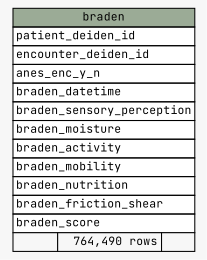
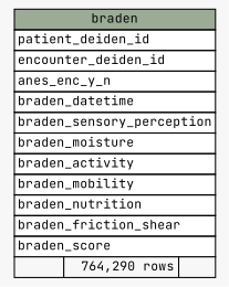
  digraph {
    bgcolor="#f7f7f7"
    fontname="JetBrains Mono"
    fontsize=11
    nodesep=0.18
    rankdir=RL
    ranksep=0.46
-   n1 [fontname="JetBrains Mono" fontsize=11 label=<     <TABLE BORDER="0" CELLBORDER="1" CELLSPACING="0" BGCOLOR="#ffffff">       <TR><TD COLSPAN="3" BGCOLOR="#9bab96" ALIGN="CENTER">braden</TD></TR>       <TR><TD PORT="patient_deiden_id" COLSPAN="3" ALIGN="LEFT">patient_deiden_id</TD></TR>       <TR><TD PORT="encounter_deiden_id" COLSPAN="3" ALIGN="LEFT">encounter_deiden_id</TD></TR>       <TR><TD PORT="anes_enc_y_n" COLSPAN="3" ALIGN="LEFT">anes_enc_y_n</TD></TR>       <TR><TD PORT="braden_datetime" COLSPAN="3" ALIGN="LEFT">braden_datetime</TD></TR>       <TR><TD PORT="braden_sensory_perception" COLSPAN="3" ALIGN="LEFT">braden_sensory_perception</TD></TR>       <TR><TD PORT="braden_moisture" COLSPAN="3" ALIGN="LEFT">braden_moisture</TD></TR>       <TR><TD PORT="braden_activity" COLSPAN="3" ALIGN="LEFT">braden_activity</TD></TR>       <TR><TD PORT="braden_mobility" COLSPAN="3" ALIGN="LEFT">braden_mobility</TD></TR>       <TR><TD PORT="braden_nutrition" COLSPAN="3" ALIGN="LEFT">braden_nutrition</TD></TR>       <TR><TD PORT="braden_friction_shear" COLSPAN="3" ALIGN="LEFT">braden_friction_shear</TD></TR>       <TR><TD PORT="braden_score" COLSPAN="3" ALIGN="LEFT">braden_score</TD></TR>       <TR><TD ALIGN="LEFT" BGCOLOR="#f7f7f7">  </TD><TD ALIGN="RIGHT" BGCOLOR="#f7f7f7">764,490 rows</TD><TD ALIGN="RIGHT" BGCOLOR="#f7f7f7">  </TD></TR>     </TABLE>> shape=plaintext]
+   n1 [fontname="JetBrains Mono" fontsize=11 label=<     <TABLE BORDER="0" CELLBORDER="1" CELLSPACING="0" BGCOLOR="#ffffff">       <TR><TD COLSPAN="3" BGCOLOR="#9bab96" ALIGN="CENTER">braden</TD></TR>       <TR><TD PORT="patient_deiden_id" COLSPAN="3" ALIGN="LEFT">patient_deiden_id</TD></TR>       <TR><TD PORT="encounter_deiden_id" COLSPAN="3" ALIGN="LEFT">encounter_deiden_id</TD></TR>       <TR><TD PORT="anes_enc_y_n" COLSPAN="3" ALIGN="LEFT">anes_enc_y_n</TD></TR>       <TR><TD PORT="braden_datetime" COLSPAN="3" ALIGN="LEFT">braden_datetime</TD></TR>       <TR><TD PORT="braden_sensory_perception" COLSPAN="3" ALIGN="LEFT">braden_sensory_perception</TD></TR>       <TR><TD PORT="braden_moisture" COLSPAN="3" ALIGN="LEFT">braden_moisture</TD></TR>       <TR><TD PORT="braden_activity" COLSPAN="3" ALIGN="LEFT">braden_activity</TD></TR>       <TR><TD PORT="braden_mobility" COLSPAN="3" ALIGN="LEFT">braden_mobility</TD></TR>       <TR><TD PORT="braden_nutrition" COLSPAN="3" ALIGN="LEFT">braden_nutrition</TD></TR>       <TR><TD PORT="braden_friction_shear" COLSPAN="3" ALIGN="LEFT">braden_friction_shear</TD></TR>       <TR><TD PORT="braden_score" COLSPAN="3" ALIGN="LEFT">braden_score</TD></TR>       <TR><TD ALIGN="LEFT" BGCOLOR="#f7f7f7">  </TD><TD ALIGN="RIGHT" BGCOLOR="#f7f7f7">764,290 rows</TD><TD ALIGN="RIGHT" BGCOLOR="#f7f7f7">  </TD></TR>     </TABLE>> shape=plaintext]
  }
